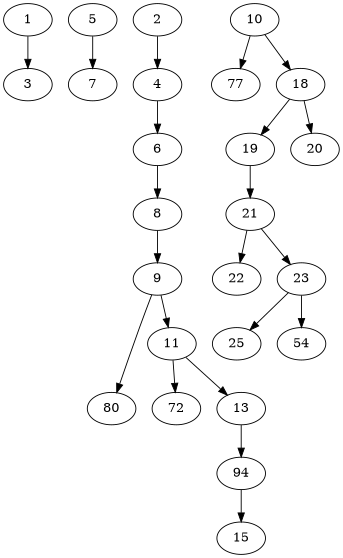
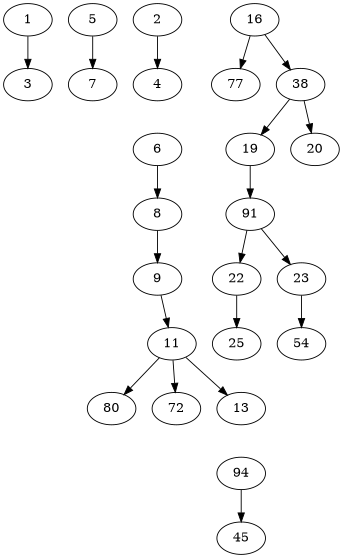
  digraph {
    node [alpha=0.15]
    1 [alpha=0.11 expect_size=39400448]
    3 [alpha=0.05 expect_size=37794816]
    5 [alpha=0.03 expect_size=40261632]
    7 [alpha=0.17 expect_size=50159616]
    2 [alpha=0.04 expect_size=9794560]
    4 [alpha=0.05 expect_size=31520768]
    6 [alpha=0.16 expect_size=22138880]
    8 [alpha=0.19 expect_size=32182272]
    9 [alpha=0.13 expect_size=33195008]
    n10 [alpha=0.06 expect_size=26042368 label=80]
    11 [alpha=0.17 expect_size=13305856]
    n12 [alpha=0.19 expect_size=39804928 label=72]
    13 [expect_size=49006592]
    n14 [alpha=0.10 expect_size=14620672 label=94]
-   15 [alpha=0.10 expect_size=26403840]
-   16 [alpha=0.08 expect_size=33933312 label=10]
+   15 [alpha=0.10 expect_size=26403840 label=45]
+   16 [alpha=0.08 expect_size=33933312]
    n17 [alpha=0.03 expect_size=23771136 label=77]
-   18 [expect_size=16319488]
+   18 [expect_size=16319488 label=38]
    19 [expect_size=14852096]
    20 [alpha=0.04 expect_size=45803520]
-   21 [alpha=0.07 expect_size=11739136]
+   21 [alpha=0.07 expect_size=11739136 label=91]
    22 [alpha=0.13 expect_size=50989056]
    23 [alpha=0.12 expect_size=47840256]
    n24 [alpha=0.02 expect_size=35692544 label=54]
    25 [alpha=0.07 expect_size=12266496]
    1 -> 3
    5 -> 7
    2 -> 4
-   4 -> 6
    6 -> 8
    8 -> 9
-   9 -> n10
+   11 -> n10
    9 -> 11
    11 -> n12
    11 -> 13
-   13 -> n14
    n14 -> 15
    16 -> n17
    16 -> 18
    18 -> 19
    18 -> 20
    19 -> 21
    21 -> 22
    21 -> 23
    23 -> n24
-   23 -> 25
+   22 -> 25
  }
